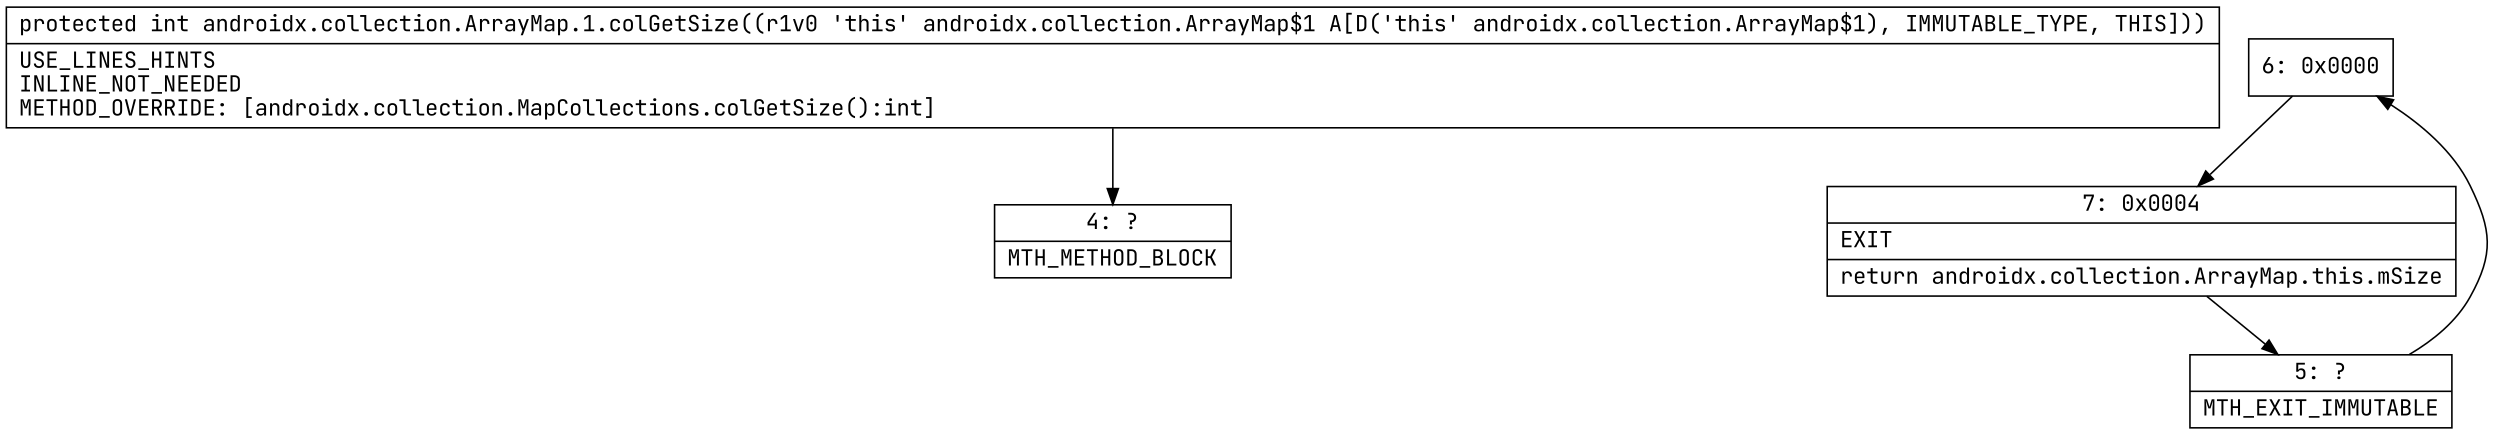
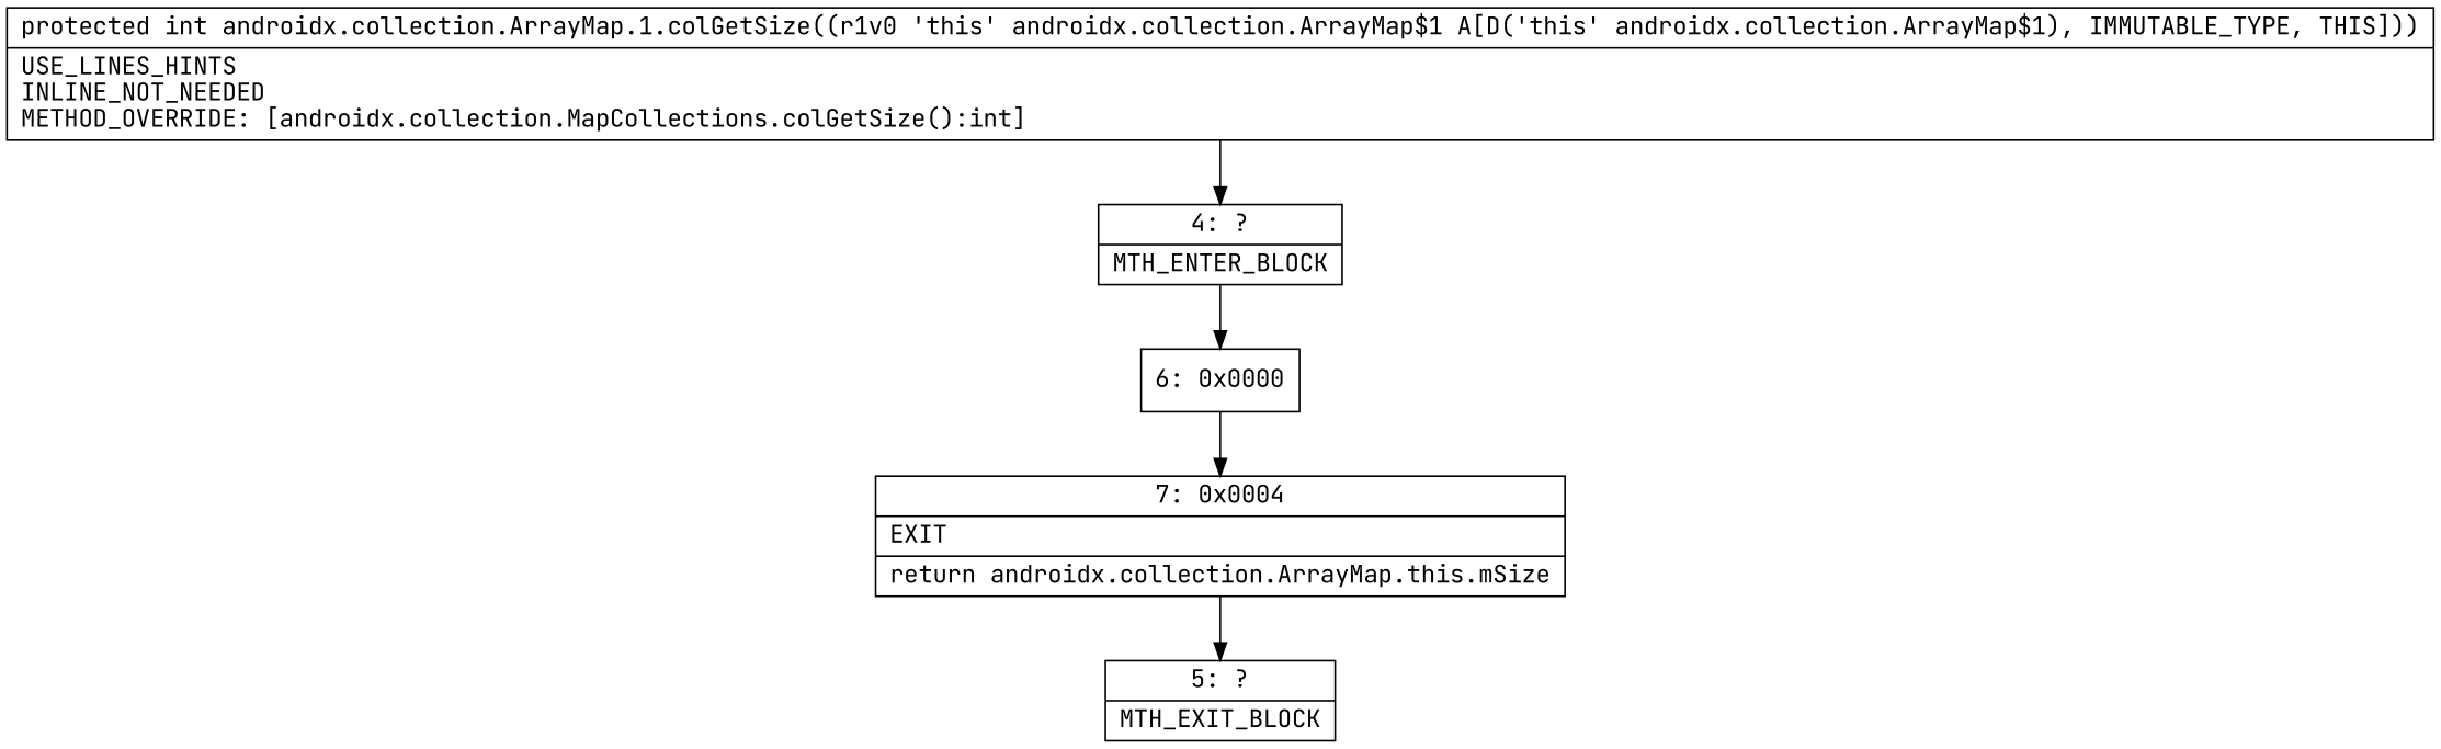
  digraph {
    fontname="JetBrains Mono"
    node [fontname="JetBrains Mono" shape=record]
    edge [fontname="JetBrains Mono"]
-   n1 [label="{4\:\ ?|MTH_METHOD_BLOCK\l}"]
+   n1 [label="{4\:\ ?|MTH_ENTER_BLOCK\l}"]
    n2 [label="{6\:\ 0x0000}"]
    n3 [label="{7\:\ 0x0004|EXIT\l|return androidx.collection.ArrayMap.this.mSize\l}"]
-   n4 [label="{5\:\ ?|MTH_EXIT_IMMUTABLE\l}"]
+   n4 [label="{5\:\ ?|MTH_EXIT_BLOCK\l}"]
    n5 [label="{protected int androidx.collection.ArrayMap.1.colGetSize((r1v0 'this' androidx.collection.ArrayMap$1 A[D('this' androidx.collection.ArrayMap$1), IMMUTABLE_TYPE, THIS]))  | USE_LINES_HINTS\lINLINE_NOT_NEEDED\lMETHOD_OVERRIDE: [androidx.collection.MapCollections.colGetSize():int]\l}"]
-   n4 -> n2
+   n1 -> n2
    n2 -> n3
    n3 -> n4
    n5 -> n1
  }
